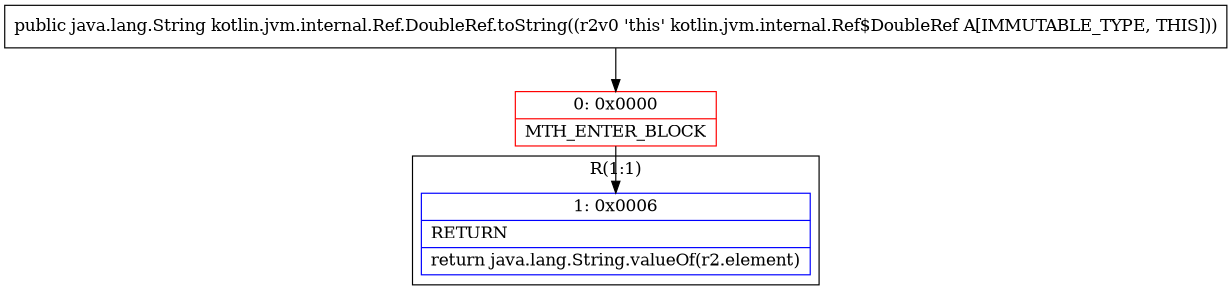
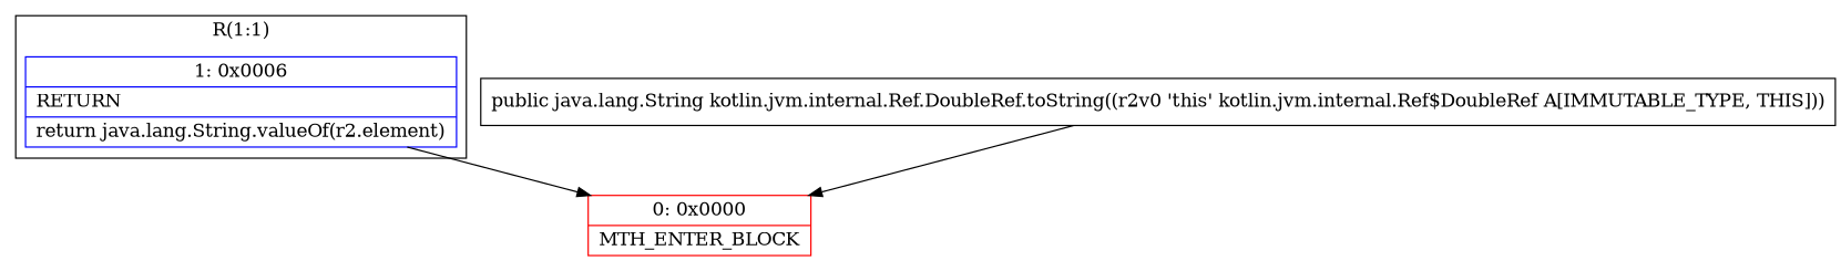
  digraph {
    node [shape=record]
    n1 [color=blue label="{1\:\ 0x0006|RETURN\l|return java.lang.String.valueOf(r2.element)\l}"]
    n2 [color=red label="{0\:\ 0x0000|MTH_ENTER_BLOCK\l}"]
    n3 [label="{public java.lang.String kotlin.jvm.internal.Ref.DoubleRef.toString((r2v0 'this' kotlin.jvm.internal.Ref$DoubleRef A[IMMUTABLE_TYPE, THIS])) }"]
    subgraph cluster_1 {
      label="R(1:1)"
      n1
    }
-   n2 -> n1
+   n1 -> n2
    n3 -> n2
  }
